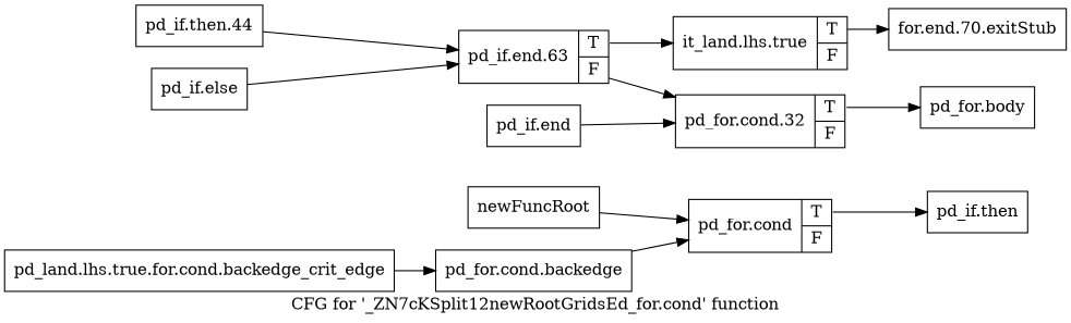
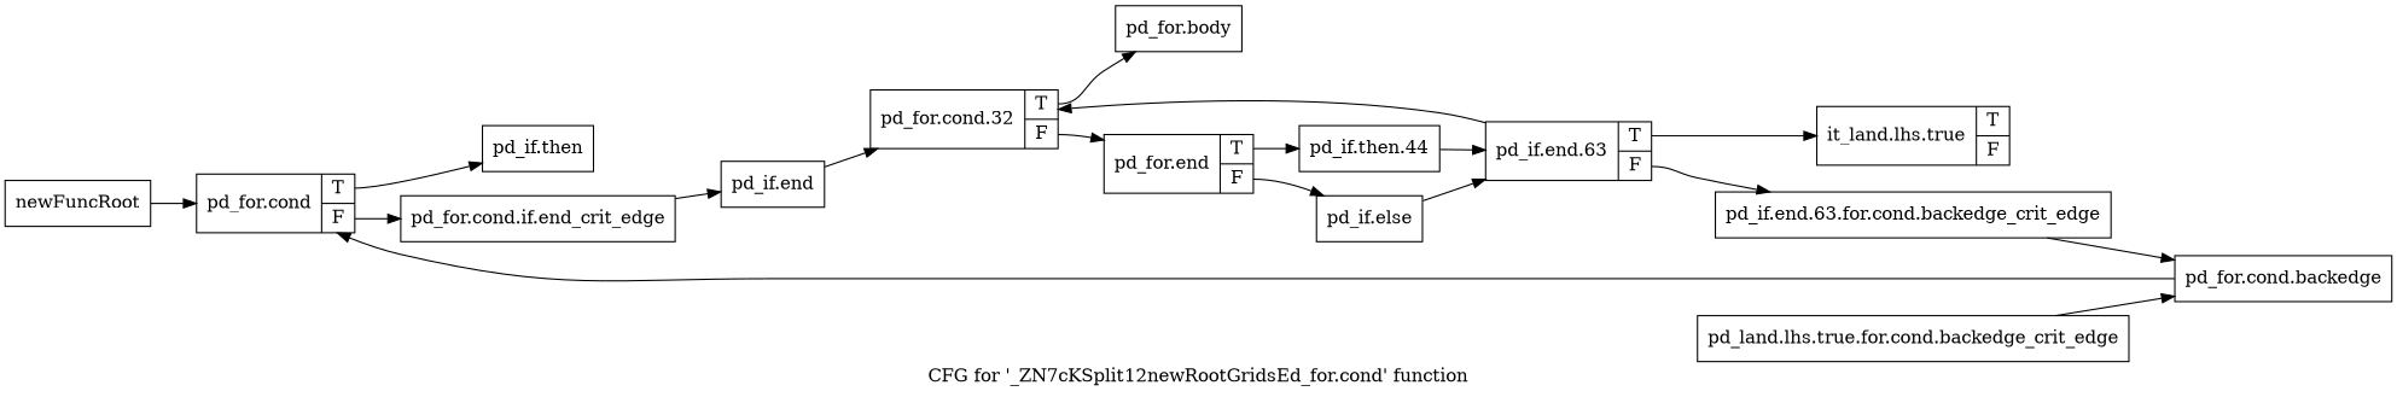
  digraph {
    label="CFG for '_ZN7cKSplit12newRootGridsEd_for.cond' function"
    rankdir=LR
    node [shape=record]
    n1 [label="{newFuncRoot}"]
    n2 [label="{pd_for.cond|{<s0>T|<s1>F}}"]
    n3 [label="{pd_if.then}"]
+   n4 [label="{pd_for.cond.if.end_crit_edge}"]
    n5 [label="{pd_if.end}"]
-   n6 [label="{for.end.70.exitStub}"]
    n7 [label="{pd_for.cond.32|{<s0>T|<s1>F}}"]
    n8 [label="{pd_for.body}"]
+   n9 [label="{pd_for.end|{<s0>T|<s1>F}}"]
    n10 [label="{pd_if.then.44}"]
    n11 [label="{pd_if.else}"]
    n12 [label="{pd_if.end.63|{<s0>T|<s1>F}}"]
    n13 [label="{it_land.lhs.true|{<s0>T|<s1>F}}"]
+   n14 [label="{pd_if.end.63.for.cond.backedge_crit_edge}"]
    n15 [label="{pd_for.cond.backedge}"]
    n16 [label="{pd_land.lhs.true.for.cond.backedge_crit_edge}"]
    n1 -> n2
    n2 -> n3 [tailport=s0]
+   n2 -> n4 [tailport=s1]
+   n4 -> n5
    n5 -> n7
    n7 -> n8 [tailport=s0]
+   n7 -> n9 [tailport=s1]
+   n9 -> n10 [tailport=s0]
+   n9 -> n11 [tailport=s1]
    n10 -> n12
    n11 -> n12
    n12 -> n7
    n12 -> n13 [tailport=s0]
-   n13 -> n6 [tailport=s0]
+   n12 -> n14 [tailport=s1]
+   n14 -> n15
    n15 -> n2
    n16 -> n15
  }
